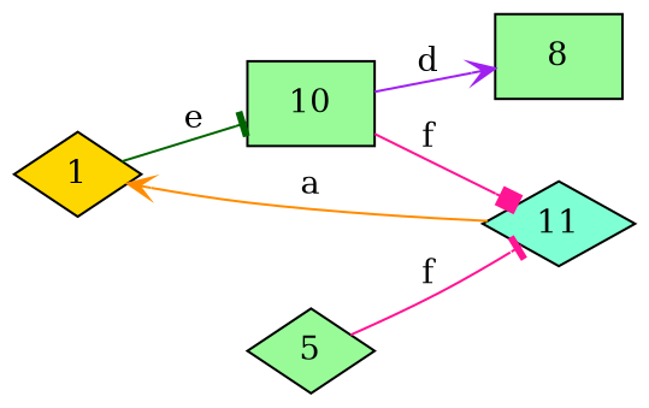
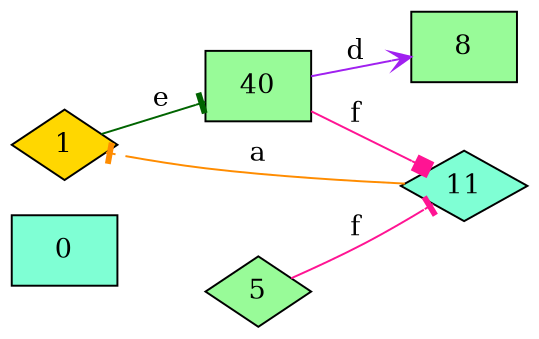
  strict digraph {
    rankdir=LR
    node [fillcolor=palegreen shape=box style=filled]
    edge [arrowhead=tee color=deeppink]
+   0 [fillcolor=aquamarine]
    1 [fillcolor=gold shape=diamond]
-   10
+   10 [label=40]
    11 [fillcolor=aquamarine shape=diamond]
    8
    5 [shape=diamond]
    1 -> 10 [color=darkgreen label=e]
    10 -> 11 [arrowhead=box label=f]
    10 -> 8 [arrowhead=vee color=purple label=d]
-   11 -> 1 [arrowhead=vee color=darkorange label=a]
+   11 -> 1 [color=darkorange label=a]
    5 -> 11 [label=f]
  }
